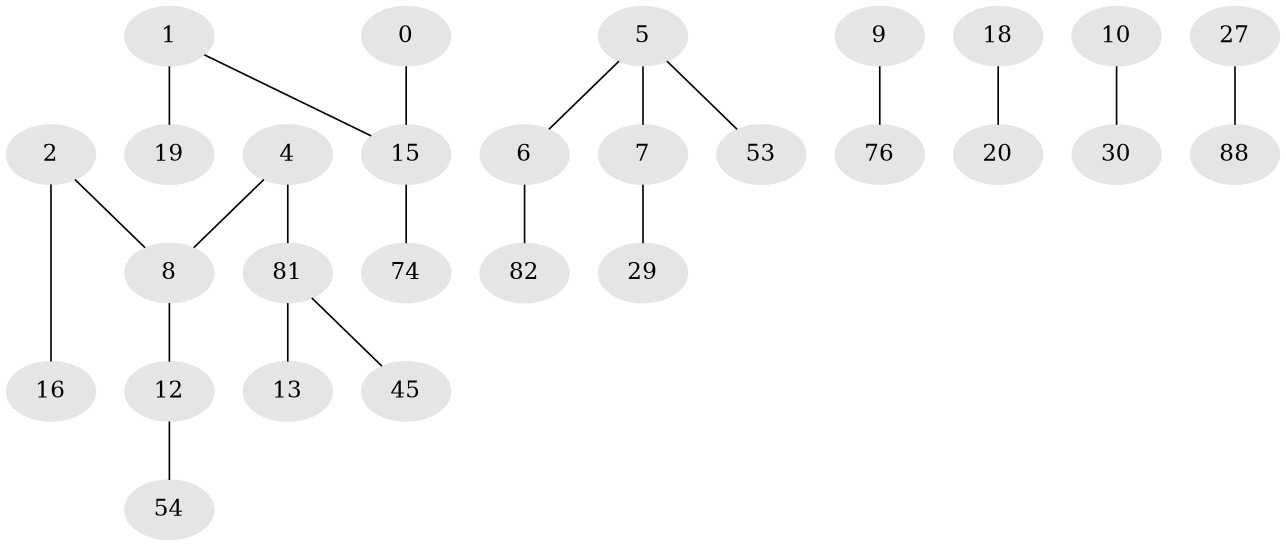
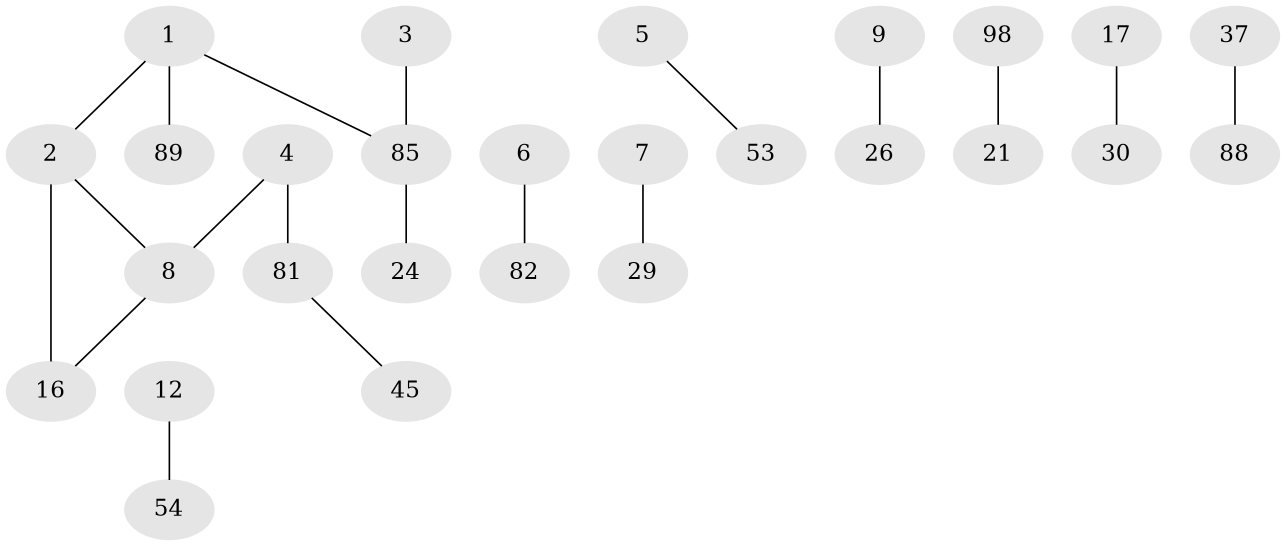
  graph {
    node [color=gray90 style=filled]
    edge [weight=1.0]
    1
    2
-   19
-   15
+   19 [label=89]
+   15 [label=85]
    16
    8
-   3 [label=0]
+   3
    4
    n9 [label=81]
-   24 [label=74]
+   24
    5
    6
    7
    n14 [label=53]
    12
-   13
    n17 [label=45]
    n18 [label=82]
    29
    9
-   26 [label=76]
-   18
-   21 [label=20]
+   26
+   18 [label=98]
+   21
    n24 [label=30]
-   17 [label=10]
+   17
    n26 [label=54]
    n27 [label=88]
-   27
+   27 [label=37]
+   1 -- 2
    1 -- 19
    1 -- 15
    2 -- 16
    2 -- 8
    15 -- 24
-   8 -- 12
+   8 -- 16
    3 -- 15
    4 -- 8 [weight=2.0]
    4 -- n9
-   n9 -- 13
    n9 -- n17
-   5 -- 6
-   5 -- 7
    5 -- n14
    6 -- n18
    7 -- 29
    12 -- n26 [weight=2.0]
    9 -- 26
    18 -- 21
    17 -- n24
    27 -- n27
  }
